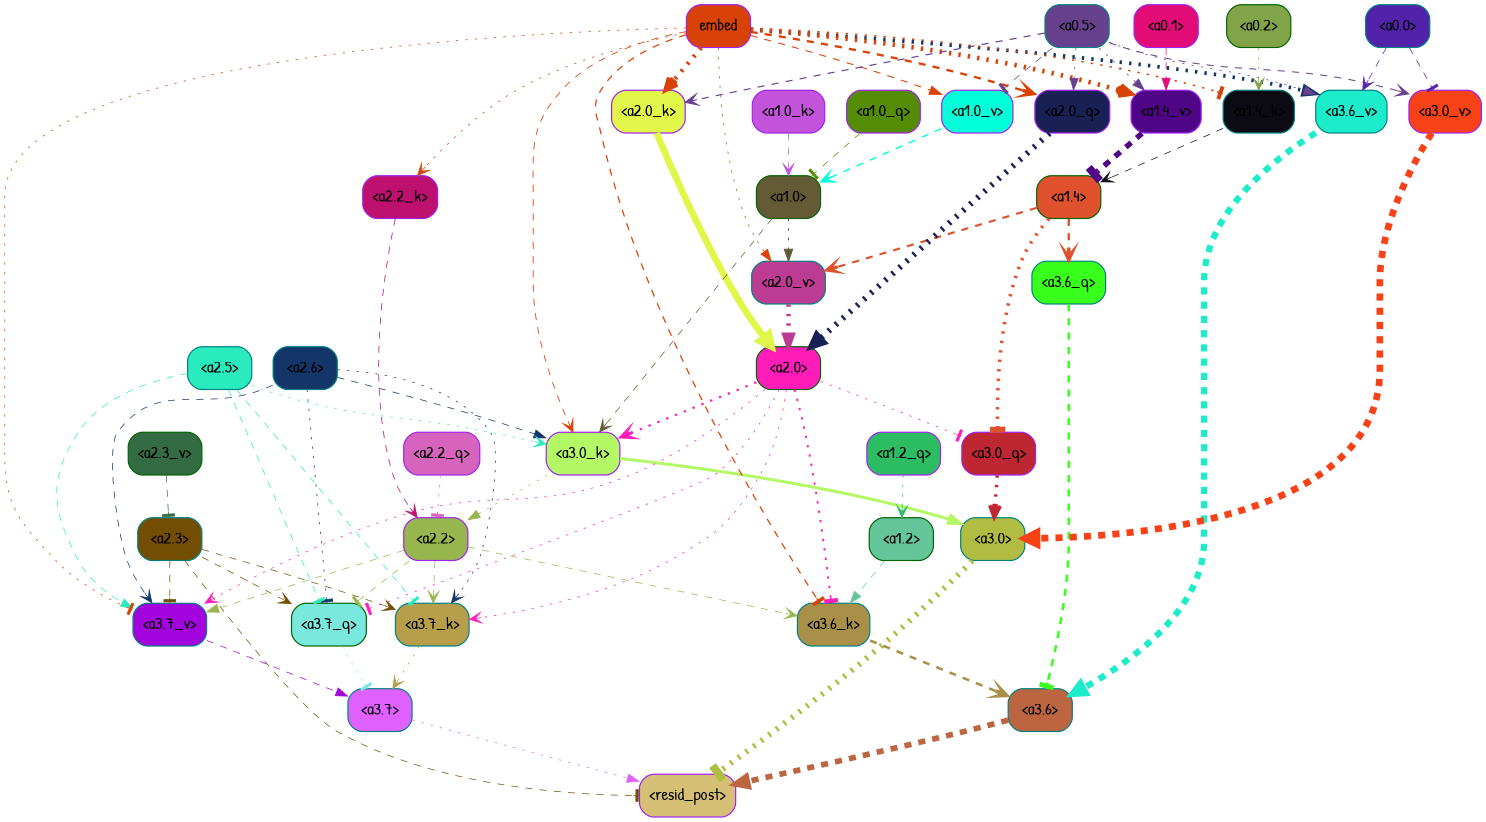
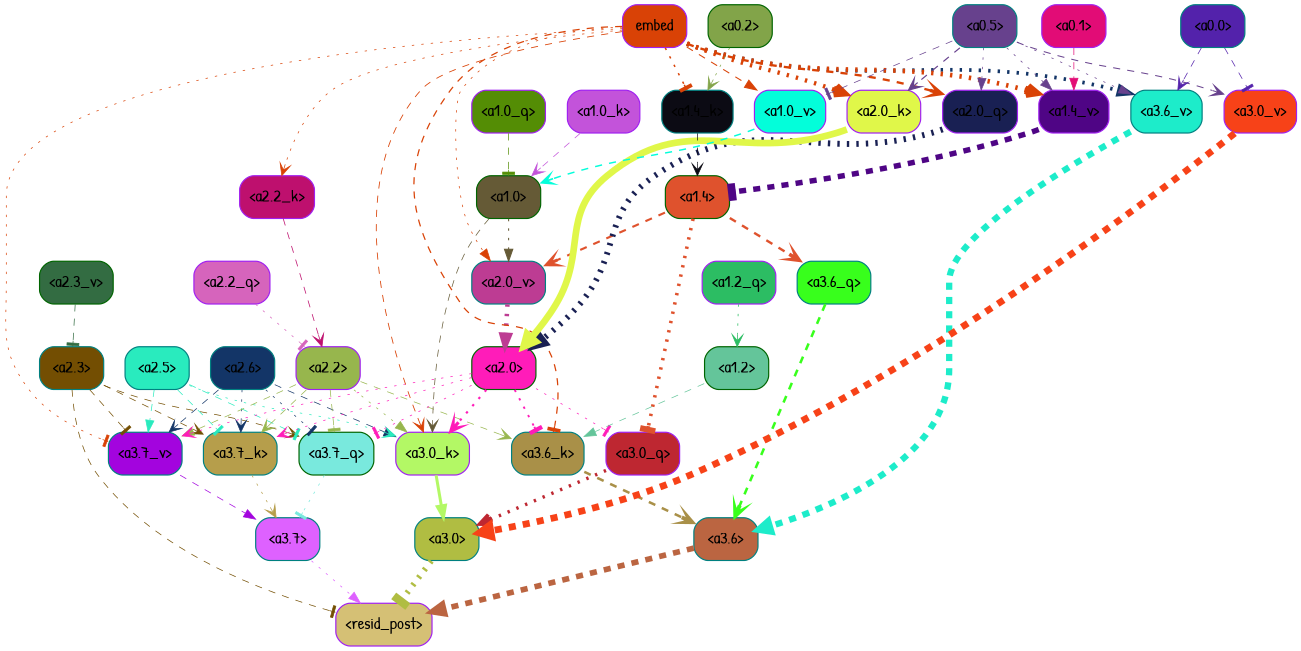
  strict digraph {
    fontname="Patrick Hand"
    splines=true
    node [color=purple fontname="Patrick Hand" shape=box style="filled, rounded"]
    edge [arrowhead=vee color="#d94206" fontname="Patrick Hand" penwidth=0.6 style=dashed]
    "<a3.7>" [color=teal fillcolor="#de61ff"]
    "<resid_post>" [fillcolor="#d5c075"]
    "<a3.6>" [color=teal fillcolor="#bb6541"]
    "<a3.0>" [color=teal fillcolor="#b0bd42"]
    "<a2.3>" [color=teal fillcolor="#734e02"]
    "<a3.7_q>" [color=darkgreen fillcolor="#79e9dd"]
    "<a3.7_k>" [color=teal fillcolor="#b69e4b"]
    "<a3.7_v>" [color=teal fillcolor="#a304de"]
    "<a3.6_q>" [color=teal fillcolor="#38ff1c"]
    "<a3.0_q>" [fillcolor="#be2731"]
    "<a3.6_k>" [color=teal fillcolor="#a99048"]
    "<a3.0_k>" [fillcolor="#b3f865"]
    "<a3.6_v>" [color=teal fillcolor="#1decca"]
    "<a3.0_v>" [fillcolor="#f74218"]
    "<a2.6>" [color=teal fillcolor="#133567"]
    "<a2.5>" [color=teal fillcolor="#29ebbe"]
    "<a2.2>" [fillcolor="#97b64d"]
    "<a2.0>" [color=darkgreen fillcolor="#ff1cb9"]
    "<a1.4>" [color=darkgreen fillcolor="#df522d"]
    "<a2.0_v>" [color=teal fillcolor="#bd3c93"]
    "<a1.2>" [color=darkgreen fillcolor="#64c59a"]
    embed [fillcolor="#d94206"]
    "<a2.0_q>" [fillcolor="#192053"]
    "<a2.2_k>" [fillcolor="#be106e"]
    "<a2.0_k>" [fillcolor="#e0f749"]
    "<a1.4_k>" [color=teal fillcolor="#0c0b14"]
    "<a1.4_v>" [fillcolor="#4f0585"]
    "<a1.0_v>" [fillcolor="#03feda"]
    "<a1.0>" [color=darkgreen fillcolor="#655a36"]
    "<a0.5>" [color=teal fillcolor="#67418d"]
    "<a0.0>" [color=teal fillcolor="#5322ab"]
    "<a2.2_q>" [fillcolor="#d664bc"]
    "<a2.3_v>" [color=darkgreen fillcolor="#336c42"]
    "<a1.2_q>" [fillcolor="#2cbd63"]
    "<a1.0_q>" [fillcolor="#548d05"]
    "<a1.0_k>" [fillcolor="#c353da"]
    "<a0.2>" [color=darkgreen fillcolor="#82a449"]
    "<a0.1>" [fillcolor="#e20c76"]
    "<a3.7>" -> "<resid_post>" [arrowhead=normal color="#de61ff" style=dotted]
    "<a3.6>" -> "<resid_post>" [arrowhead=normal color="#bb6541" penwidth=4.751592040061951]
    "<a3.0>" -> "<resid_post>" [arrowhead=tee color="#b0bd42" penwidth=4.904066681861877 style=dotted]
    "<a2.3>" -> "<resid_post>" [arrowhead=tee color="#734e02"]
    "<a2.3>" -> "<a3.7_q>" [color="#734e02"]
    "<a2.3>" -> "<a3.7_k>" [color="#734e02"]
    "<a2.3>" -> "<a3.7_v>" [arrowhead=tee color="#734e02"]
    "<a3.7_q>" -> "<a3.7>" [arrowhead=tee color="#79e9dd" style=dotted]
    "<a3.7_k>" -> "<a3.7>" [color="#b69e4b" style=dotted]
    "<a3.7_v>" -> "<a3.7>" [arrowhead=normal color="#a304de"]
-   "<a3.6_q>" -> "<a3.6>" [arrowhead=tee color="#38ff1c" penwidth=2.160832464694977]
+   "<a3.6_q>" -> "<a3.6>" [color="#38ff1c" penwidth=2.160832464694977]
    "<a3.0_q>" -> "<a3.0>" [color="#be2731" penwidth=2.870753765106201 style=dotted]
    "<a3.6_k>" -> "<a3.6>" [color="#a99048" penwidth=2.13908451795578]
    "<a3.0_k>" -> "<a3.0>" [color="#b3f865" penwidth=2.520303964614868 arrowhead="" style=""]
    "<a3.6_v>" -> "<a3.6>" [arrowhead=normal color="#1decca" penwidth=5.297133803367615]
    "<a3.0_v>" -> "<a3.0>" [arrowhead=normal color="#f74218" penwidth=5.680712580680847]
    "<a2.6>" -> "<a3.7_q>" [arrowhead=tee color="#133567" style=dotted]
    "<a2.6>" -> "<a3.7_k>" [color="#133567" style=dotted]
    "<a2.6>" -> "<a3.7_v>" [color="#133567"]
    "<a2.6>" -> "<a3.0_k>" [arrowhead=normal color="#133567"]
    "<a2.5>" -> "<a3.7_q>" [arrowhead=tee color="#29ebbe"]
    "<a2.5>" -> "<a3.7_k>" [arrowhead=tee color="#29ebbe"]
    "<a2.5>" -> "<a3.7_v>" [arrowhead=normal color="#29ebbe"]
    "<a2.5>" -> "<a3.0_k>" [color="#29ebbe" style=dotted]
    "<a2.2>" -> "<a3.7_q>" [arrowhead=tee color="#97b64d"]
    "<a2.2>" -> "<a3.7_k>" [color="#97b64d"]
    "<a2.2>" -> "<a3.7_v>" [arrowhead=normal color="#97b64d"]
    "<a2.2>" -> "<a3.6_k>" [color="#97b64d"]
-   "<a3.0_k>" -> "<a2.2>" [arrowhead=normal color="#97b64d" style=dotted]
+   "<a2.2>" -> "<a3.0_k>" [arrowhead=normal color="#97b64d" style=dotted]
    "<a2.0>" -> "<a3.7_q>" [arrowhead=tee color="#ff1cb9" style=dotted]
    "<a2.0>" -> "<a3.7_k>" [color="#ff1cb9" style=dotted]
    "<a2.0>" -> "<a3.7_v>" [color="#ff1cb9" style=dotted]
    "<a2.0>" -> "<a3.0_q>" [arrowhead=tee color="#ff1cb9" style=dotted]
    "<a2.0>" -> "<a3.6_k>" [arrowhead=tee color="#ff1cb9" penwidth=1.5897698998451233 style=dotted]
    "<a2.0>" -> "<a3.0_k>" [color="#ff1cb9" penwidth=1.8405593037605286 style=dotted]
    "<a1.4>" -> "<a3.6_q>" [color="#df522d" penwidth=2.0260728895664215]
    "<a1.4>" -> "<a3.0_q>" [arrowhead=tee color="#df522d" penwidth=3.0185627341270447 style=dotted]
    "<a1.4>" -> "<a2.0_v>" [color="#df522d" penwidth=1.7970525026321411]
    "<a2.0_v>" -> "<a2.0>" [arrowhead=normal color="#bd3c93" penwidth=3.781584322452545 style=dotted]
    "<a1.2>" -> "<a3.6_k>" [arrowhead=normal color="#64c59a"]
    embed -> "<a3.7_v>" [arrowhead=tee style=dotted]
    embed -> "<a3.6_k>" [arrowhead=tee penwidth=1.046662151813507]
    embed -> "<a3.0_k>" [penwidth=0.6995279788970947]
    embed -> "<a3.6_v>" [arrowhead=normal color="#133567" penwidth=3.1840110421180725 style=dotted]
    embed -> "<a2.0_v>" [arrowhead=normal style=dotted]
    embed -> "<a2.0_q>" [penwidth=1.9669389724731445]
    embed -> "<a2.2_k>" [style=dotted]
    embed -> "<a2.0_k>" [penwidth=3.6898754835128784 style=dotted]
    embed -> "<a1.4_k>" [arrowhead=tee penwidth=1.2758672684431076 style=dotted]
    embed -> "<a1.4_v>" [penwidth=3.992354243993759 style=dotted]
    embed -> "<a1.0_v>" [arrowhead=normal penwidth=0.8768336176872253]
    "<a2.0_q>" -> "<a2.0>" [arrowhead=normal color="#192053" penwidth=5.0040658712387085 style=dotted]
    "<a2.2_k>" -> "<a2.2>" [color="#be106e" penwidth=0.6304321400821209]
    "<a2.0_k>" -> "<a2.0>" [color="#e0f749" penwidth=5.6445024609565735 arrowhead="" style=""]
    "<a1.4_k>" -> "<a1.4>" [color="#0c0b14"]
    "<a1.4_v>" -> "<a1.4>" [arrowhead=tee color="#4f0585" penwidth=4.602061748504639]
    "<a1.0_v>" -> "<a1.0>" [color="#03feda" penwidth=1.227757602930069]
    "<a1.0>" -> "<a3.0_k>" [color="#655a36"]
    "<a1.0>" -> "<a2.0_v>" [arrowhead=normal color="#655a36" penwidth=0.8836666345596313 style=dotted]
    "<a0.5>" -> "<a3.6_v>" [arrowhead=normal color="#67418d" style=dotted]
    "<a0.5>" -> "<a3.0_v>" [color="#67418d" penwidth=0.8493617177009583]
    "<a0.5>" -> "<a2.0_q>" [arrowhead=normal color="#67418d" style=dotted]
    "<a0.5>" -> "<a2.0_k>" [color="#67418d" penwidth=0.9942188858985901]
    "<a0.5>" -> "<a1.4_v>" [arrowhead=normal color="#67418d" penwidth=0.6379710733890533 style=dotted]
    "<a0.5>" -> "<a1.0_v>" [arrowhead=tee color="#67418d"]
    "<a0.0>" -> "<a3.6_v>" [color="#5322ab"]
    "<a0.0>" -> "<a3.0_v>" [arrowhead=tee color="#5322ab"]
    "<a2.2_q>" -> "<a2.2>" [arrowhead=tee color="#d664bc" style=dotted]
    "<a2.3_v>" -> "<a2.3>" [arrowhead=tee color="#336c42"]
    "<a1.2_q>" -> "<a1.2>" [color="#2cbd63" penwidth=0.6481351256370544 style=dotted]
    "<a1.0_q>" -> "<a1.0>" [arrowhead=tee color="#548d05"]
    "<a1.0_k>" -> "<a1.0>" [color="#c353da"]
    "<a0.2>" -> "<a1.4_k>" [color="#82a449" style=dotted]
    "<a0.1>" -> "<a1.4_v>" [arrowhead=normal color="#e20c76"]
  }
